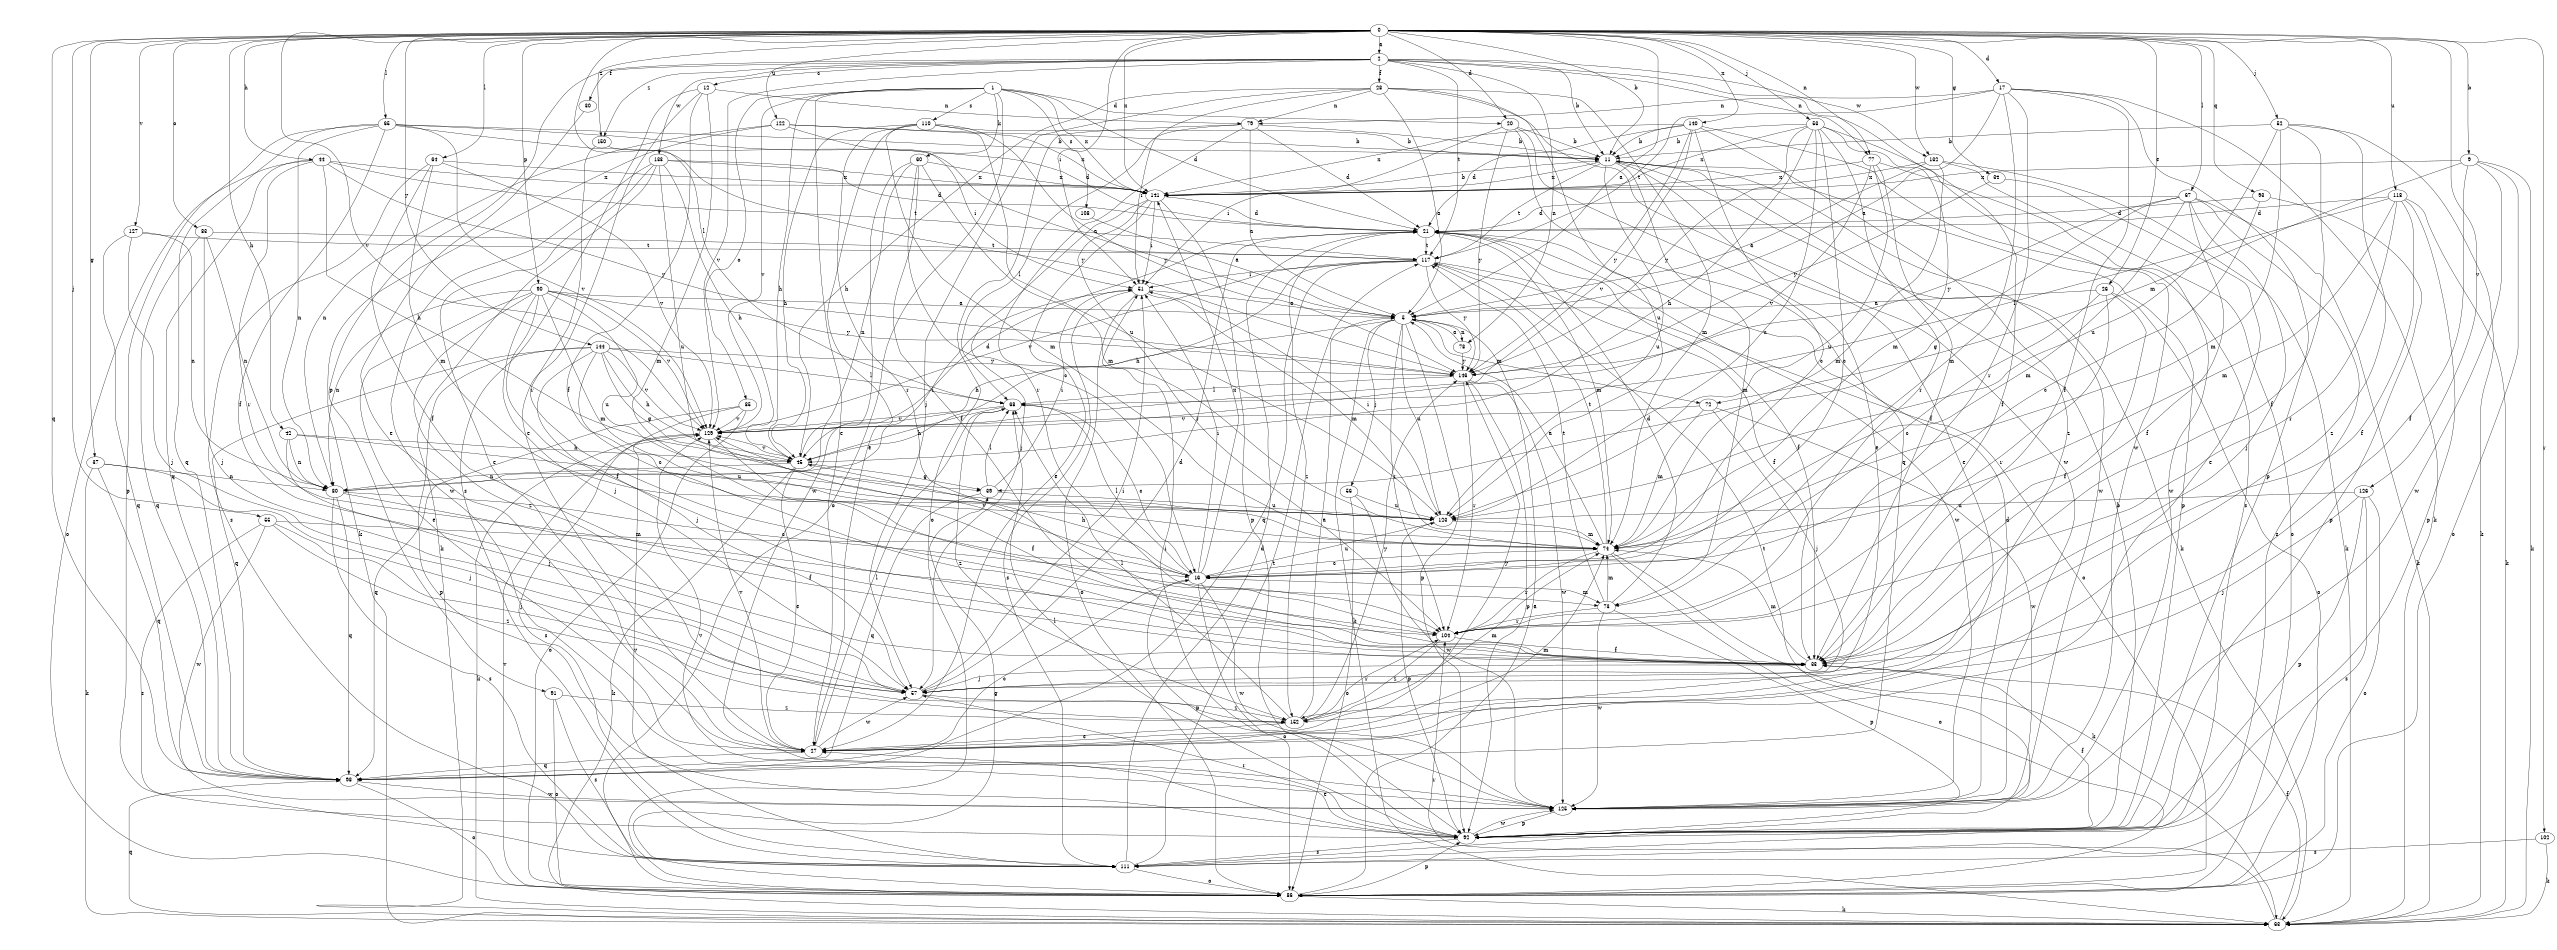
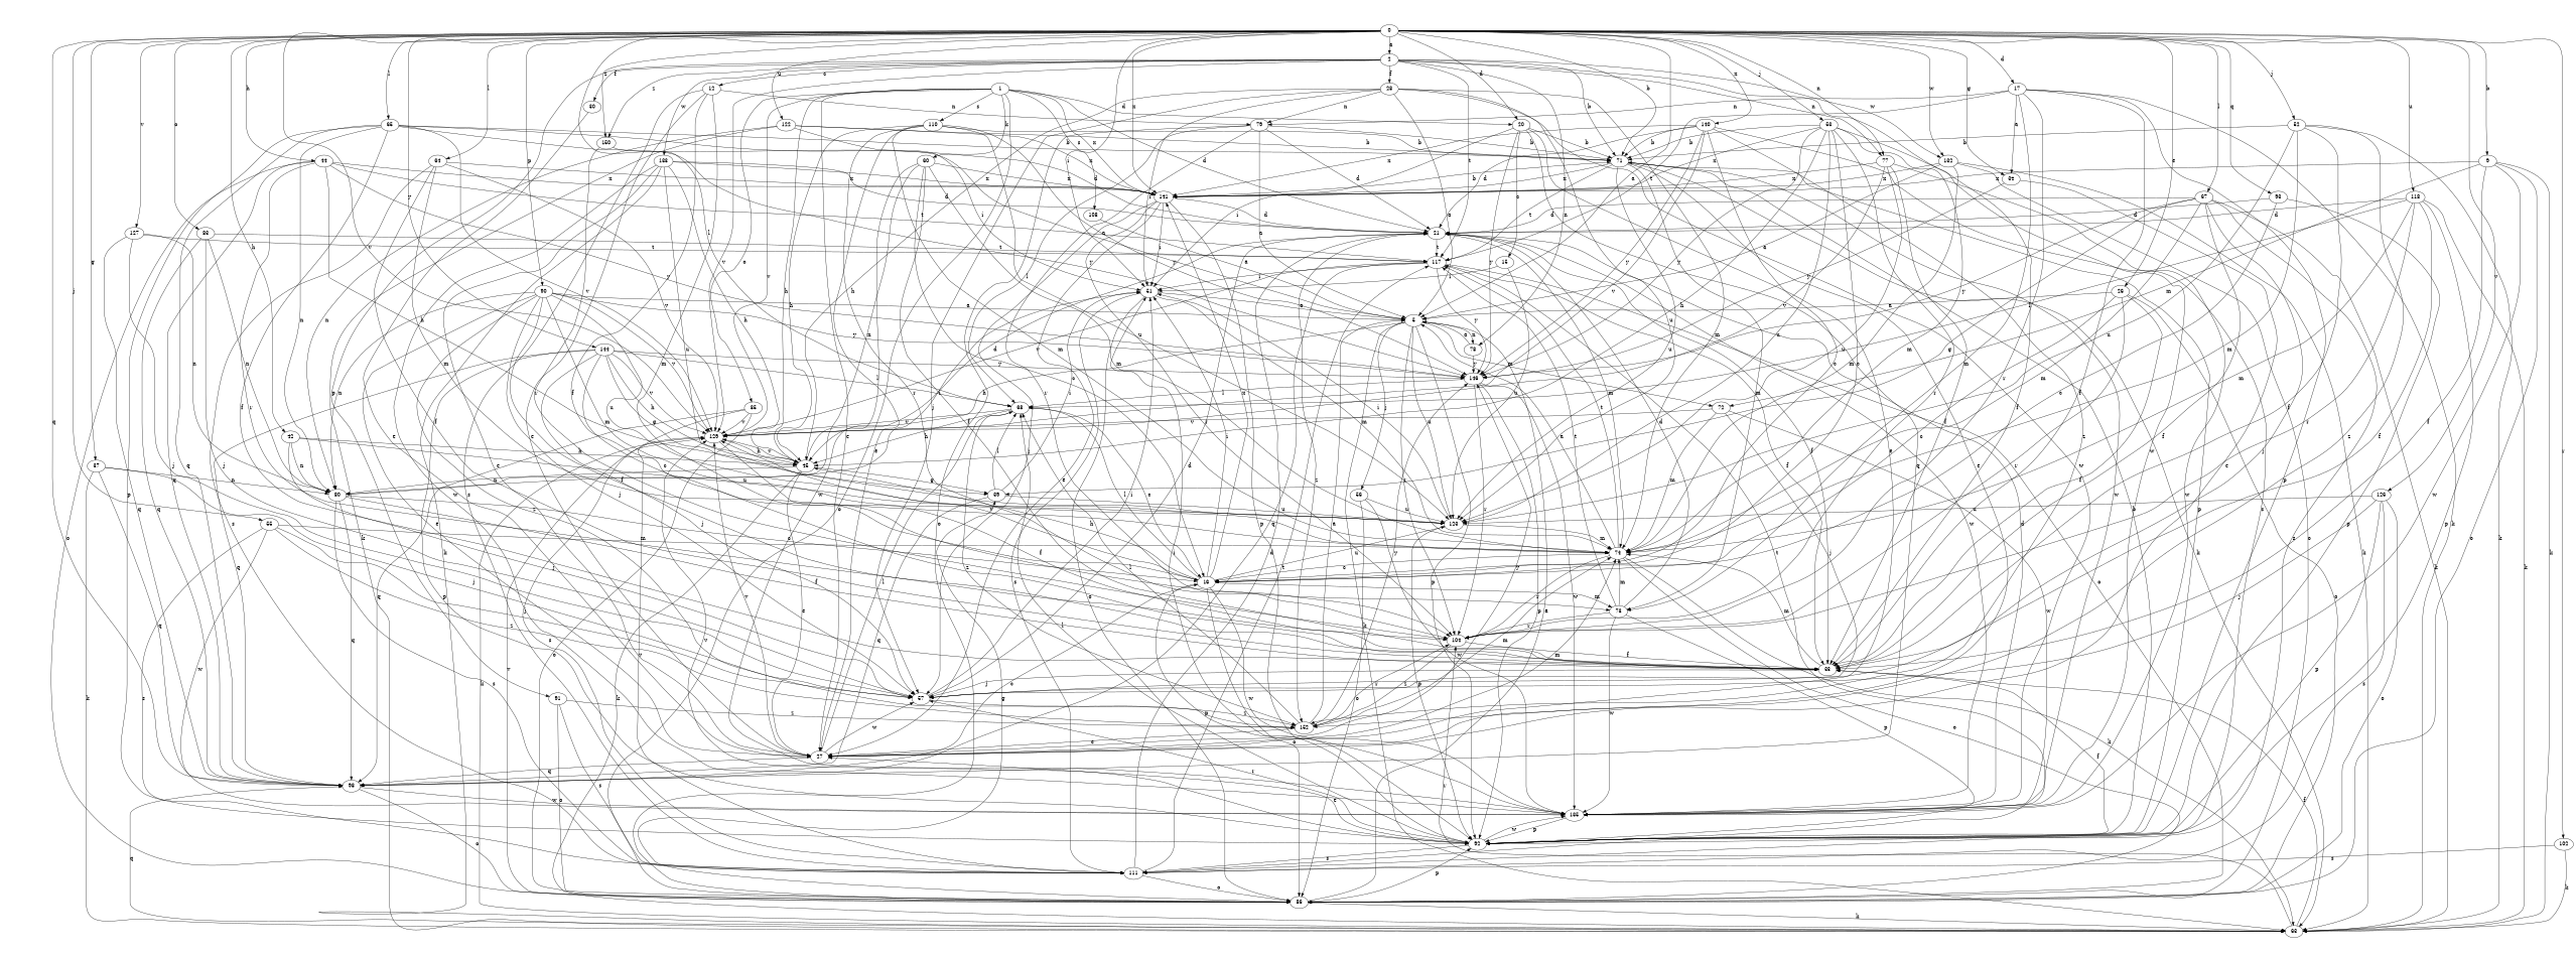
  strict digraph {
    0
    2
    5
    9
-   11
+   11 [label=71]
    17
    20
    26
    34
    37
    42
    44
    51
    52
    53
    55
    64
    65
    67
    68
    77
    83
    90
    93
    98
    102
    118
    122
    126
    127
    129
    132
    140
    141
    144
    150
    12
    28
    30
    78
    91
    117
    133
-   135 [label=125]
+   135
    56
    45
    63
    72
    92
    104
    123
    86
    33
    27
    73
    79
+   15
    146
    16
    57
    80
    111
    74
    152
    21
    39
    1
    60
    85
    108
    110
    0 -> 2 [label=a]
    0 -> 5 [label=a]
    0 -> 9 [label=b]
    0 -> 11 [label=b]
    0 -> 17 [label=d]
    0 -> 20 [label=d]
    0 -> 26 [label=e]
    0 -> 34 [label=g]
    0 -> 37 [label=g]
    0 -> 42 [label=h]
    0 -> 44 [label=h]
    0 -> 51 [label=i]
    0 -> 52 [label=j]
    0 -> 53 [label=j]
    0 -> 55 [label=j]
    0 -> 64 [label=l]
    0 -> 65 [label=l]
    0 -> 67 [label=l]
    0 -> 68 [label=l]
    0 -> 77 [label=n]
    0 -> 83 [label=o]
    0 -> 90 [label=p]
    0 -> 93 [label=q]
    0 -> 98 [label=q]
    0 -> 102 [label=r]
    0 -> 118 [label=u]
    0 -> 122 [label=u]
    0 -> 126 [label=v]
    0 -> 127 [label=v]
    0 -> 129 [label=v]
    0 -> 132 [label=w]
    0 -> 140 [label=x]
    0 -> 141 [label=x]
    0 -> 144 [label=y]
    0 -> 150 [label=z]
    2 -> 11 [label=b]
    2 -> 77 [label=n]
    2 -> 129 [label=v]
    2 -> 132 [label=w]
    2 -> 150 [label=z]
    2 -> 12 [label=c]
    2 -> 28 [label=f]
    2 -> 30 [label=f]
    2 -> 78 [label=n]
    2 -> 91 [label=p]
    2 -> 117 [label=t]
    2 -> 133 [label=w]
    2 -> 135 [label=w]
    5 -> 78 [label=n]
    5 -> 56 [label=j]
    5 -> 45 [label=h]
    5 -> 63 [label=k]
    5 -> 72 [label=m]
    5 -> 92 [label=p]
    5 -> 104 [label=r]
    5 -> 123 [label=u]
    9 -> 141 [label=x]
    9 -> 135 [label=w]
    9 -> 63 [label=k]
    9 -> 72 [label=m]
    9 -> 86 [label=o]
    9 -> 33 [label=f]
    11 -> 141 [label=x]
    11 -> 117 [label=t]
    11 -> 135 [label=w]
    11 -> 63 [label=k]
    11 -> 92 [label=p]
    11 -> 123 [label=u]
    11 -> 27 [label=e]
    11 -> 73 [label=m]
-   17 -> 5 [label=a]
+   17 -> 34 [label=a]
    17 -> 117 [label=t]
    17 -> 63 [label=k]
    17 -> 92 [label=p]
    17 -> 104 [label=r]
    17 -> 33 [label=f]
    17 -> 73 [label=m]
    17 -> 79 [label=n]
    20 -> 11 [label=b]
    20 -> 51 [label=i]
    20 -> 98 [label=q]
    20 -> 27 [label=e]
+   20 -> 15 [label=c]
    20 -> 146 [label=y]
    26 -> 5 [label=a]
    26 -> 104 [label=r]
    26 -> 86 [label=o]
    26 -> 33 [label=f]
    26 -> 16 [label=c]
    34 -> 27 [label=e]
    34 -> 146 [label=y]
    37 -> 98 [label=q]
    37 -> 63 [label=k]
    37 -> 57 [label=j]
    37 -> 80 [label=n]
    42 -> 45 [label=h]
    42 -> 123 [label=u]
    42 -> 57 [label=j]
    42 -> 80 [label=n]
    44 -> 98 [label=q]
    44 -> 141 [label=x]
    44 -> 117 [label=t]
    44 -> 45 [label=h]
    44 -> 104 [label=r]
    44 -> 86 [label=o]
    44 -> 146 [label=y]
    51 -> 5 [label=a]
    51 -> 86 [label=o]
    51 -> 111 [label=s]
    51 -> 74 [label=m]
    52 -> 11 [label=b]
    52 -> 63 [label=k]
    52 -> 123 [label=u]
    52 -> 33 [label=f]
    52 -> 74 [label=m]
    52 -> 152 [label=z]
    53 -> 11 [label=b]
    53 -> 141 [label=x]
    53 -> 45 [label=h]
    53 -> 104 [label=r]
    53 -> 123 [label=u]
    53 -> 33 [label=f]
    53 -> 146 [label=y]
    53 -> 16 [label=c]
    53 -> 74 [label=m]
    55 -> 135 [label=w]
    55 -> 57 [label=j]
    55 -> 111 [label=s]
    55 -> 74 [label=m]
    55 -> 152 [label=z]
    64 -> 129 [label=v]
    64 -> 141 [label=x]
    64 -> 33 [label=f]
    64 -> 111 [label=s]
    64 -> 74 [label=m]
    65 -> 11 [label=b]
    65 -> 98 [label=q]
    65 -> 129 [label=v]
    65 -> 92 [label=p]
    65 -> 33 [label=f]
    65 -> 146 [label=y]
    65 -> 80 [label=n]
    65 -> 21 [label=d]
    67 -> 63 [label=k]
    67 -> 33 [label=f]
    67 -> 146 [label=y]
    67 -> 57 [label=j]
    67 -> 111 [label=s]
    67 -> 74 [label=m]
    67 -> 21 [label=d]
    67 -> 39 [label=g]
    68 -> 129 [label=v]
    68 -> 45 [label=h]
    68 -> 16 [label=c]
    68 -> 152 [label=z]
    77 -> 129 [label=v]
    77 -> 141 [label=x]
    77 -> 135 [label=w]
    77 -> 123 [label=u]
    77 -> 33 [label=f]
    83 -> 98 [label=q]
    83 -> 117 [label=t]
    83 -> 57 [label=j]
    83 -> 80 [label=n]
    90 -> 5 [label=a]
    90 -> 129 [label=v]
    90 -> 123 [label=u]
    90 -> 33 [label=f]
    90 -> 27 [label=e]
    90 -> 146 [label=y]
    90 -> 57 [label=j]
    90 -> 80 [label=n]
    90 -> 74 [label=m]
    90 -> 152 [label=z]
    93 -> 92 [label=p]
    93 -> 16 [label=c]
    93 -> 21 [label=d]
    98 -> 135 [label=w]
    98 -> 86 [label=o]
    98 -> 16 [label=c]
    102 -> 63 [label=k]
    102 -> 111 [label=s]
    118 -> 68 [label=l]
    118 -> 63 [label=k]
    118 -> 92 [label=p]
    118 -> 104 [label=r]
    118 -> 33 [label=f]
    118 -> 74 [label=m]
    118 -> 21 [label=d]
    122 -> 11 [label=b]
    122 -> 51 [label=i]
    122 -> 141 [label=x]
    122 -> 63 [label=k]
    122 -> 80 [label=n]
    126 -> 92 [label=p]
    126 -> 123 [label=u]
    126 -> 86 [label=o]
    126 -> 57 [label=j]
    126 -> 111 [label=s]
    127 -> 98 [label=q]
    127 -> 117 [label=t]
    127 -> 57 [label=j]
    127 -> 80 [label=n]
-   117 -> 45 [label=h]
+   129 -> 45 [label=h]
    129 -> 63 [label=k]
    129 -> 33 [label=f]
    132 -> 5 [label=a]
    132 -> 141 [label=x]
    132 -> 63 [label=k]
    132 -> 86 [label=o]
    132 -> 74 [label=m]
    140 -> 11 [label=b]
    140 -> 129 [label=v]
    140 -> 141 [label=x]
    140 -> 146 [label=y]
    140 -> 16 [label=c]
    140 -> 111 [label=s]
    140 -> 152 [label=z]
    140 -> 21 [label=d]
    141 -> 11 [label=b]
    141 -> 51 [label=i]
    141 -> 92 [label=p]
    141 -> 104 [label=r]
    141 -> 27 [label=e]
    141 -> 57 [label=j]
    141 -> 21 [label=d]
    144 -> 68 [label=l]
    144 -> 98 [label=q]
    144 -> 129 [label=v]
    144 -> 45 [label=h]
    144 -> 92 [label=p]
    144 -> 146 [label=y]
    144 -> 16 [label=c]
    144 -> 57 [label=j]
    144 -> 39 [label=g]
    150 -> 5 [label=a]
    150 -> 104 [label=r]
    12 -> 33 [label=f]
    12 -> 27 [label=e]
    12 -> 73 [label=m]
    12 -> 79 [label=n]
    12 -> 111 [label=s]
    28 -> 5 [label=a]
    28 -> 51 [label=i]
    28 -> 135 [label=w]
    28 -> 45 [label=h]
    28 -> 123 [label=u]
    28 -> 79 [label=n]
    28 -> 57 [label=j]
    28 -> 74 [label=m]
    30 -> 27 [label=e]
    78 -> 5 [label=a]
    78 -> 146 [label=y]
    91 -> 86 [label=o]
    91 -> 111 [label=s]
    91 -> 152 [label=z]
    117 -> 51 [label=i]
    117 -> 98 [label=q]
    117 -> 129 [label=v]
    117 -> 86 [label=o]
    117 -> 33 [label=f]
    117 -> 146 [label=y]
    133 -> 141 [label=x]
    133 -> 135 [label=w]
    133 -> 45 [label=h]
    133 -> 63 [label=k]
    133 -> 123 [label=u]
    133 -> 27 [label=e]
    133 -> 21 [label=d]
    135 -> 51 [label=i]
    135 -> 92 [label=p]
    135 -> 21 [label=d]
    56 -> 135 [label=w]
    56 -> 123 [label=u]
    56 -> 86 [label=o]
    45 -> 129 [label=v]
    45 -> 63 [label=k]
    45 -> 27 [label=e]
    45 -> 80 [label=n]
    45 -> 21 [label=d]
    45 -> 39 [label=g]
    63 -> 98 [label=q]
    63 -> 104 [label=r]
    63 -> 33 [label=f]
    72 -> 129 [label=v]
    72 -> 135 [label=w]
    72 -> 57 [label=j]
    72 -> 74 [label=m]
    92 -> 11 [label=b]
    92 -> 68 [label=l]
    92 -> 129 [label=v]
    92 -> 117 [label=t]
    92 -> 135 [label=w]
    92 -> 33 [label=f]
    92 -> 27 [label=e]
    92 -> 57 [label=r]
    92 -> 111 [label=s]
    104 -> 33 [label=f]
    104 -> 152 [label=z]
    123 -> 51 [label=i]
    123 -> 92 [label=p]
    123 -> 74 [label=m]
    86 -> 5 [label=a]
    86 -> 129 [label=v]
    86 -> 63 [label=k]
    86 -> 92 [label=p]
    86 -> 39 [label=g]
    33 -> 57 [label=j]
    33 -> 74 [label=m]
    27 -> 68 [label=l]
    27 -> 98 [label=q]
    27 -> 129 [label=v]
    27 -> 146 [label=y]
    27 -> 57 [label=w]
    27 -> 74 [label=m]
    73 -> 117 [label=t]
    73 -> 135 [label=w]
    73 -> 92 [label=p]
    73 -> 104 [label=r]
    73 -> 74 [label=m]
    73 -> 21 [label=d]
    79 -> 5 [label=a]
    79 -> 11 [label=b]
    79 -> 68 [label=l]
    79 -> 104 [label=r]
    79 -> 86 [label=o]
    79 -> 21 [label=d]
+   15 -> 51 [label=i]
+   15 -> 123 [label=u]
    146 -> 68 [label=l]
    146 -> 135 [label=w]
    146 -> 92 [label=p]
    146 -> 104 [label=r]
    16 -> 51 [label=i]
    16 -> 68 [label=l]
    16 -> 129 [label=v]
    16 -> 141 [label=x]
    16 -> 135 [label=w]
    16 -> 45 [label=h]
    16 -> 92 [label=p]
    16 -> 123 [label=u]
    16 -> 86 [label=o]
    16 -> 73 [label=m]
    57 -> 51 [label=i]
    57 -> 152 [label=z]
    57 -> 21 [label=d]
    80 -> 51 [label=i]
    80 -> 98 [label=q]
    80 -> 33 [label=f]
    80 -> 16 [label=c]
    80 -> 111 [label=s]
    111 -> 129 [label=v]
    111 -> 117 [label=t]
    111 -> 86 [label=o]
    111 -> 21 [label=d]
    74 -> 5 [label=a]
    74 -> 117 [label=t]
    74 -> 63 [label=k]
    74 -> 104 [label=r]
    74 -> 86 [label=o]
    74 -> 16 [label=c]
    152 -> 5 [label=a]
    152 -> 68 [label=l]
    152 -> 104 [label=r]
    152 -> 27 [label=e]
    152 -> 146 [label=y]
    152 -> 74 [label=m]
    21 -> 117 [label=t]
    21 -> 135 [label=w]
    21 -> 33 [label=f]
    21 -> 74 [label=m]
    21 -> 152 [label=z]
    39 -> 51 [label=i]
    39 -> 68 [label=l]
    39 -> 98 [label=q]
    39 -> 123 [label=u]
    1 -> 20 [label=d]
    1 -> 129 [label=v]
    1 -> 141 [label=x]
    1 -> 45 [label=h]
    1 -> 86 [label=o]
    1 -> 27 [label=e]
    1 -> 21 [label=d]
    1 -> 60 [label=k]
    1 -> 85 [label=o]
    1 -> 108 [label=s]
    1 -> 110 [label=s]
    60 -> 141 [label=x]
    60 -> 135 [label=w]
    60 -> 33 [label=f]
    60 -> 16 [label=c]
    60 -> 80 [label=n]
    60 -> 74 [label=m]
    85 -> 98 [label=q]
    85 -> 129 [label=v]
    85 -> 86 [label=o]
    85 -> 111 [label=s]
    108 -> 5 [label=a]
    110 -> 11 [label=b]
    110 -> 45 [label=h]
    110 -> 104 [label=r]
    110 -> 123 [label=u]
    110 -> 27 [label=e]
    110 -> 146 [label=y]
    110 -> 74 [label=m]
  }
